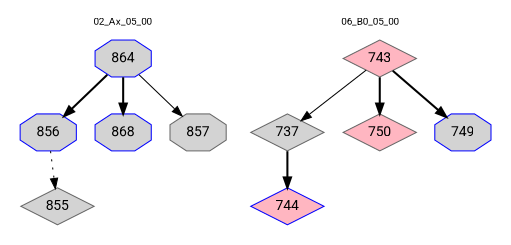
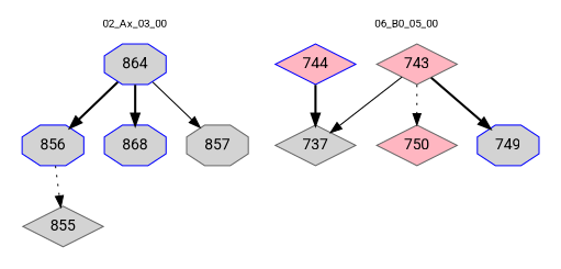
  digraph {
    fontname=Roboto
    node [color=blue fillcolor=lightgrey fontname=Roboto shape=octagon style=filled]
    edge [color=black fontname=Roboto style=bold]
    n1 [label=864]
    n2 [label=856]
    n3 [label=868]
    n4 [color=gray40 label=857]
    n5 [color=gray40 label=855 shape=diamond]
    n6 [color=gray40 fillcolor=lightpink label=743 shape=diamond]
    n7 [color=gray40 label=737 shape=diamond]
    n8 [color=gray40 fillcolor=lightpink label=750 shape=diamond]
    n9 [label=749]
    n10 [fillcolor=lightpink label=744 shape=diamond]
    subgraph cluster_1 {
      color=white
      fontsize=10
-     label="02_Ax_05_00"
+     label="02_Ax_03_00"
      n1
      n2
      n3
      n4
      n5
    }
    subgraph cluster_2 {
      color=white
      fontsize=10
      label="06_B0_05_00"
      n6
      n7
      n8
      n9
      n10
    }
    n1 -> n2
    n1 -> n3
    n1 -> n4 [style=solid]
    n2 -> n5 [style=dotted]
    n6 -> n7 [style=solid]
-   n6 -> n8
+   n6 -> n8 [style=dotted]
    n6 -> n9
-   n7 -> n10
+   n10 -> n7
  }
